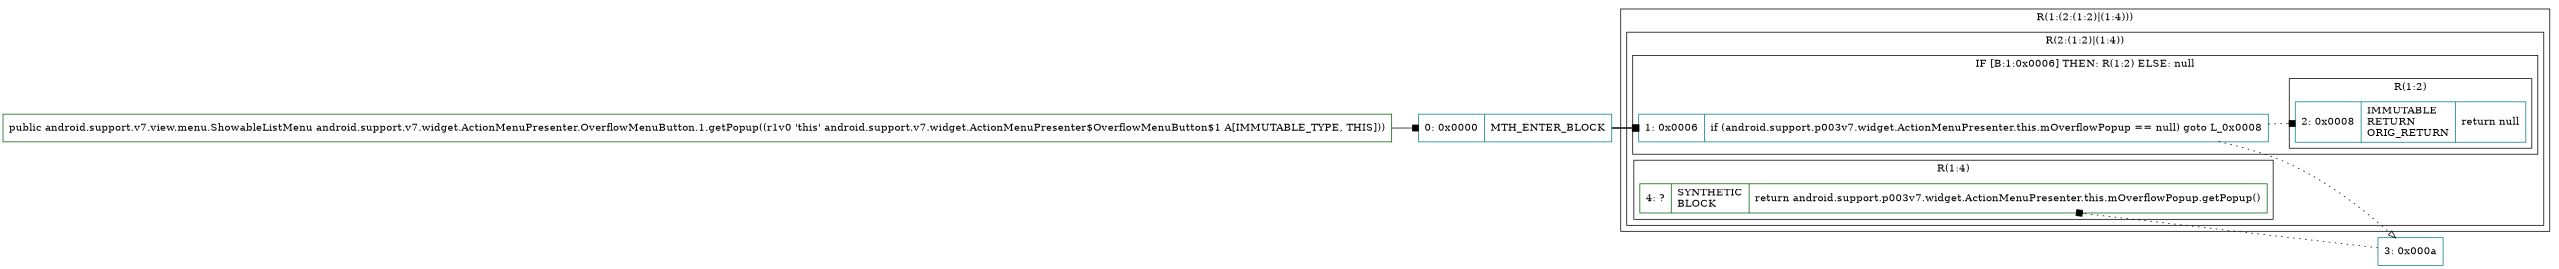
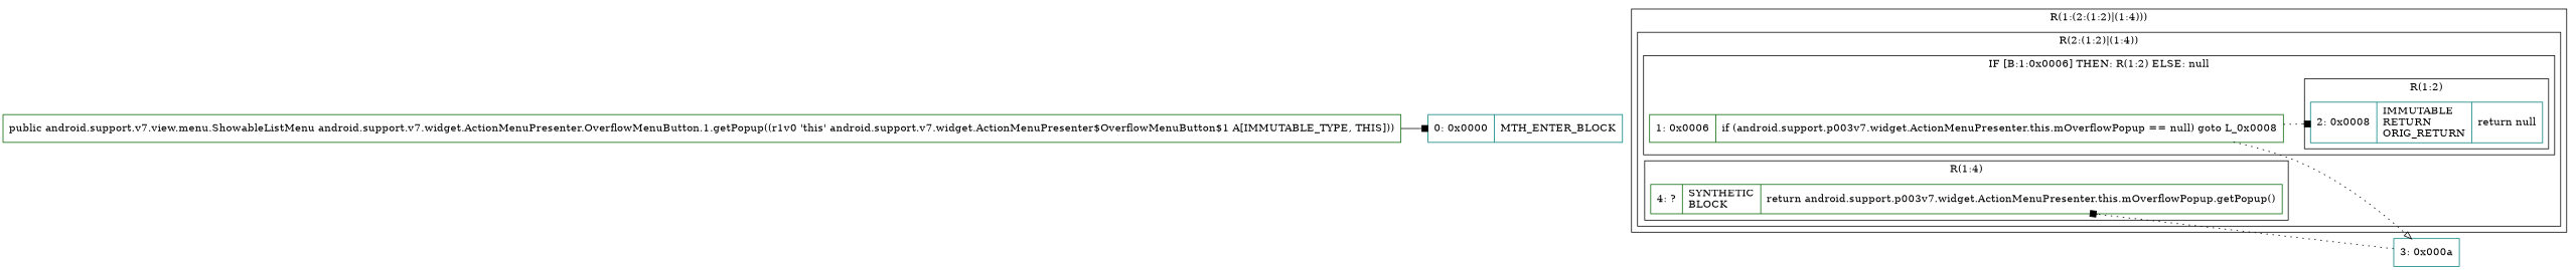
  digraph {
    rankdir=LR
    node [color=teal shape=record]
    edge [arrowhead=box style=dotted]
    n1 [label="{2\:\ 0x0008|IMMUTABLE\lRETURN\lORIG_RETURN\l|return null\l}"]
-   n2 [label="{1\:\ 0x0006|if (android.support.p003v7.widget.ActionMenuPresenter.this.mOverflowPopup == null) goto L_0x0008\l}"]
+   n2 [color=darkgreen label="{1\:\ 0x0006|if (android.support.p003v7.widget.ActionMenuPresenter.this.mOverflowPopup == null) goto L_0x0008\l}"]
    n3 [color=darkgreen label="{4\:\ ?|SYNTHETIC\lBLOCK\l|return android.support.p003v7.widget.ActionMenuPresenter.this.mOverflowPopup.getPopup()\l}"]
    n4 [label="{3\:\ 0x000a}"]
    n5 [label="{0\:\ 0x0000|MTH_ENTER_BLOCK\l}"]
    n6 [color=darkgreen label="{public android.support.v7.view.menu.ShowableListMenu android.support.v7.widget.ActionMenuPresenter.OverflowMenuButton.1.getPopup((r1v0 'this' android.support.v7.widget.ActionMenuPresenter$OverflowMenuButton$1 A[IMMUTABLE_TYPE, THIS])) }"]
    subgraph cluster_1 {
      label="R(1:(2:(1:2)|(1:4)))"
      subgraph cluster_2 {
        label="R(2:(1:2)|(1:4))"
        subgraph cluster_3 {
          label="IF [B:1:0x0006] THEN: R(1:2) ELSE: null"
          n2
          subgraph cluster_4 {
            label="R(1:2)"
            n1
          }
        }
        subgraph cluster_5 {
          label="R(1:4)"
          n3
        }
      }
    }
    n2 -> n1
    n2 -> n4 [arrowhead=onormal]
    n4 -> n3
-   n5 -> n2 [style=bold]
    n6 -> n5 [style=solid]
  }
